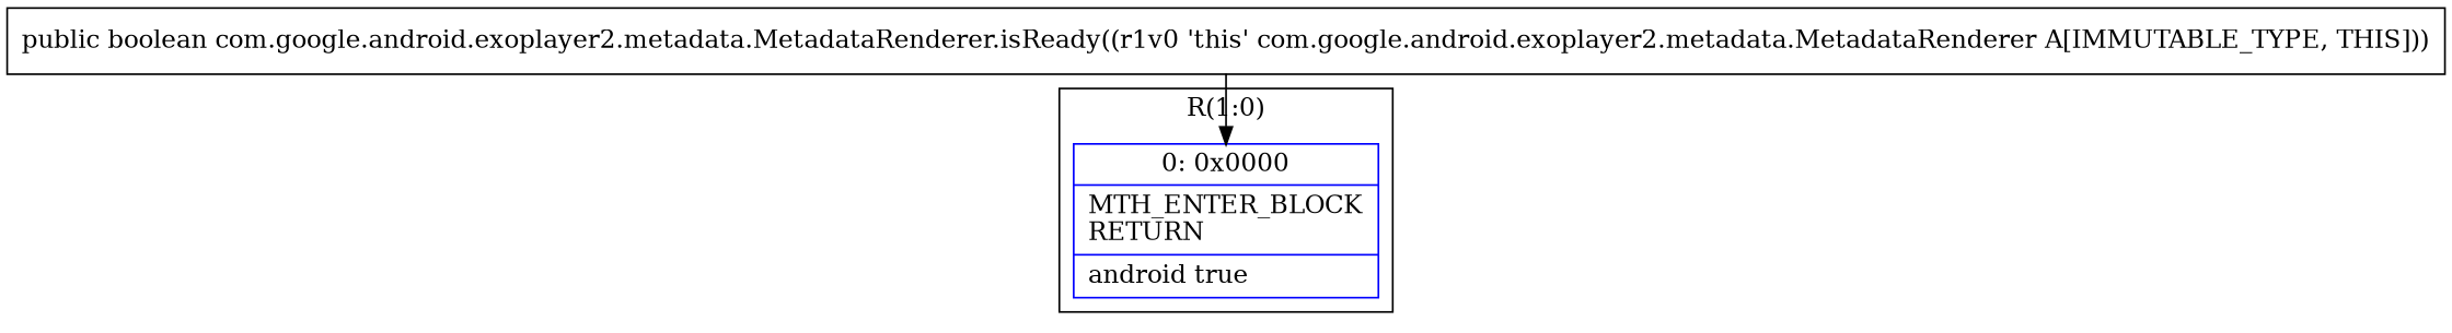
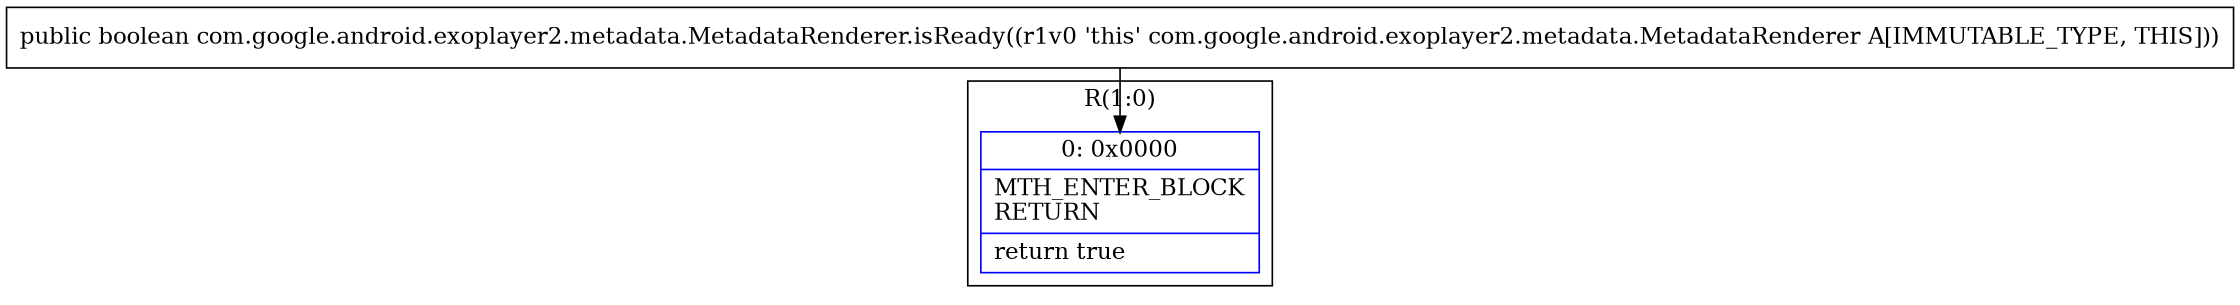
  digraph {
    node [shape=record]
-   n1 [color=blue label="{0\:\ 0x0000|MTH_ENTER_BLOCK\lRETURN\l|android true\l}"]
+   n1 [color=blue label="{0\:\ 0x0000|MTH_ENTER_BLOCK\lRETURN\l|return true\l}"]
    n2 [label="{public boolean com.google.android.exoplayer2.metadata.MetadataRenderer.isReady((r1v0 'this' com.google.android.exoplayer2.metadata.MetadataRenderer A[IMMUTABLE_TYPE, THIS])) }"]
    subgraph cluster_1 {
      label="R(1:0)"
      n1
    }
    n2 -> n1
  }
